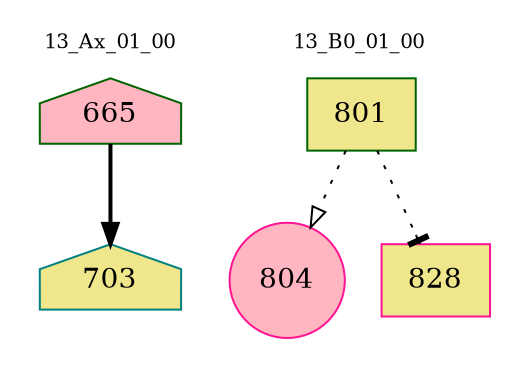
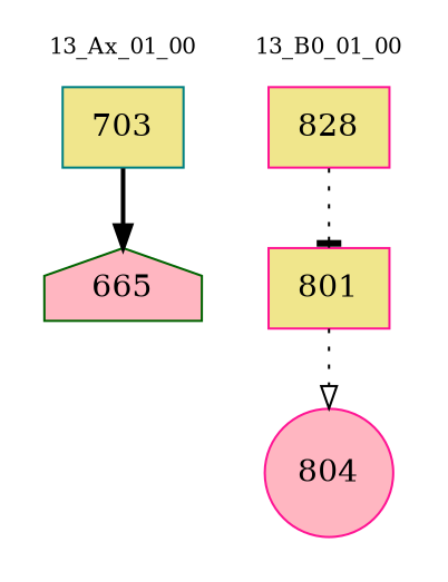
  digraph {
    node [color=darkgreen fillcolor=khaki shape=house style=filled]
    edge [color=black style=dotted]
    n1 [fillcolor=lightpink label=665]
-   n2 [color=teal label=703]
+   n2 [color=teal label=703 shape=box]
    n3 [color=deeppink fillcolor=lightpink label=804 shape=circle]
-   n4 [label=801 shape=box]
+   n4 [color=deeppink label=801 shape=box]
    n5 [color=deeppink label=828 shape=box]
    subgraph cluster_1 {
      color=white
      fontsize=10
      label="13_Ax_01_00"
      n1
      n2
    }
    subgraph cluster_2 {
      color=white
      fontsize=10
      label="13_B0_01_00"
      n3
      n4
      n5
    }
-   n1 -> n2 [arrowhead=normal style=bold]
+   n2 -> n1 [arrowhead=normal style=bold]
    n4 -> n3 [arrowhead=onormal]
-   n4 -> n5 [arrowhead=tee]
+   n5 -> n4 [arrowhead=tee]
  }
